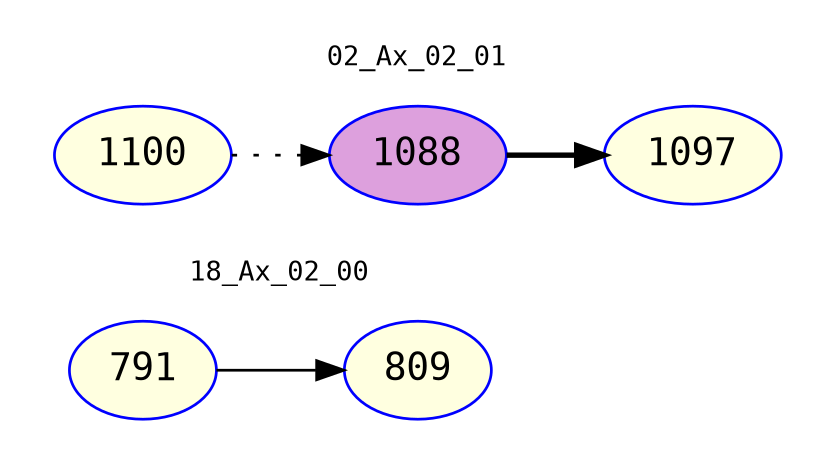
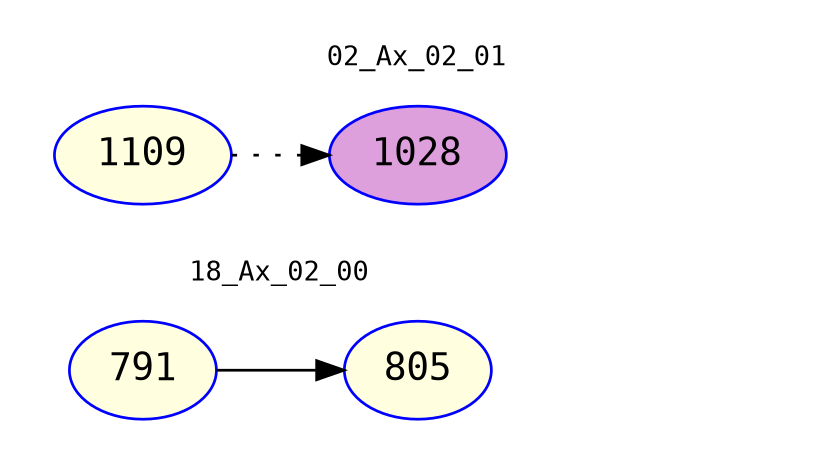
  digraph {
    fontname="DejaVu Sans Mono"
    rankdir=LR
    node [color=blue fillcolor=lightyellow fontname="DejaVu Sans Mono" style=filled]
    edge [color=black fontname="DejaVu Sans Mono"]
    n1 [label=791]
-   n2 [label=809]
-   n3 [fillcolor=plum label=1088]
-   n4 [label=1097]
-   n5 [label=1100]
+   n2 [label=805]
+   n3 [fillcolor=plum label=1028]
+   n5 [label=1109]
    subgraph cluster_1 {
      color=white
      fontsize=10
      label="18_Ax_02_00"
      n1
      n2
    }
    subgraph cluster_2 {
      color=white
      fontsize=10
      label="02_Ax_02_01"
      n3
-     n4
      n5
    }
    n1 -> n2 [style=solid]
-   n3 -> n4 [style=bold]
    n5 -> n3 [style=dotted]
  }
